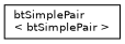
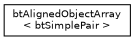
  digraph {
    rankdir=LR
-   n1 [color=black fillcolor=white fontname=Helvetica fontsize=10 height=0.2 label="btSimplePair\l\< btSimplePair \>" shape=record style=filled width=0.4]
+   n1 [color=black fillcolor=white fontname=Helvetica fontsize=10 height=0.2 label="btAlignedObjectArray\l\< btSimplePair \>" shape=record style=filled width=0.4]
  }
